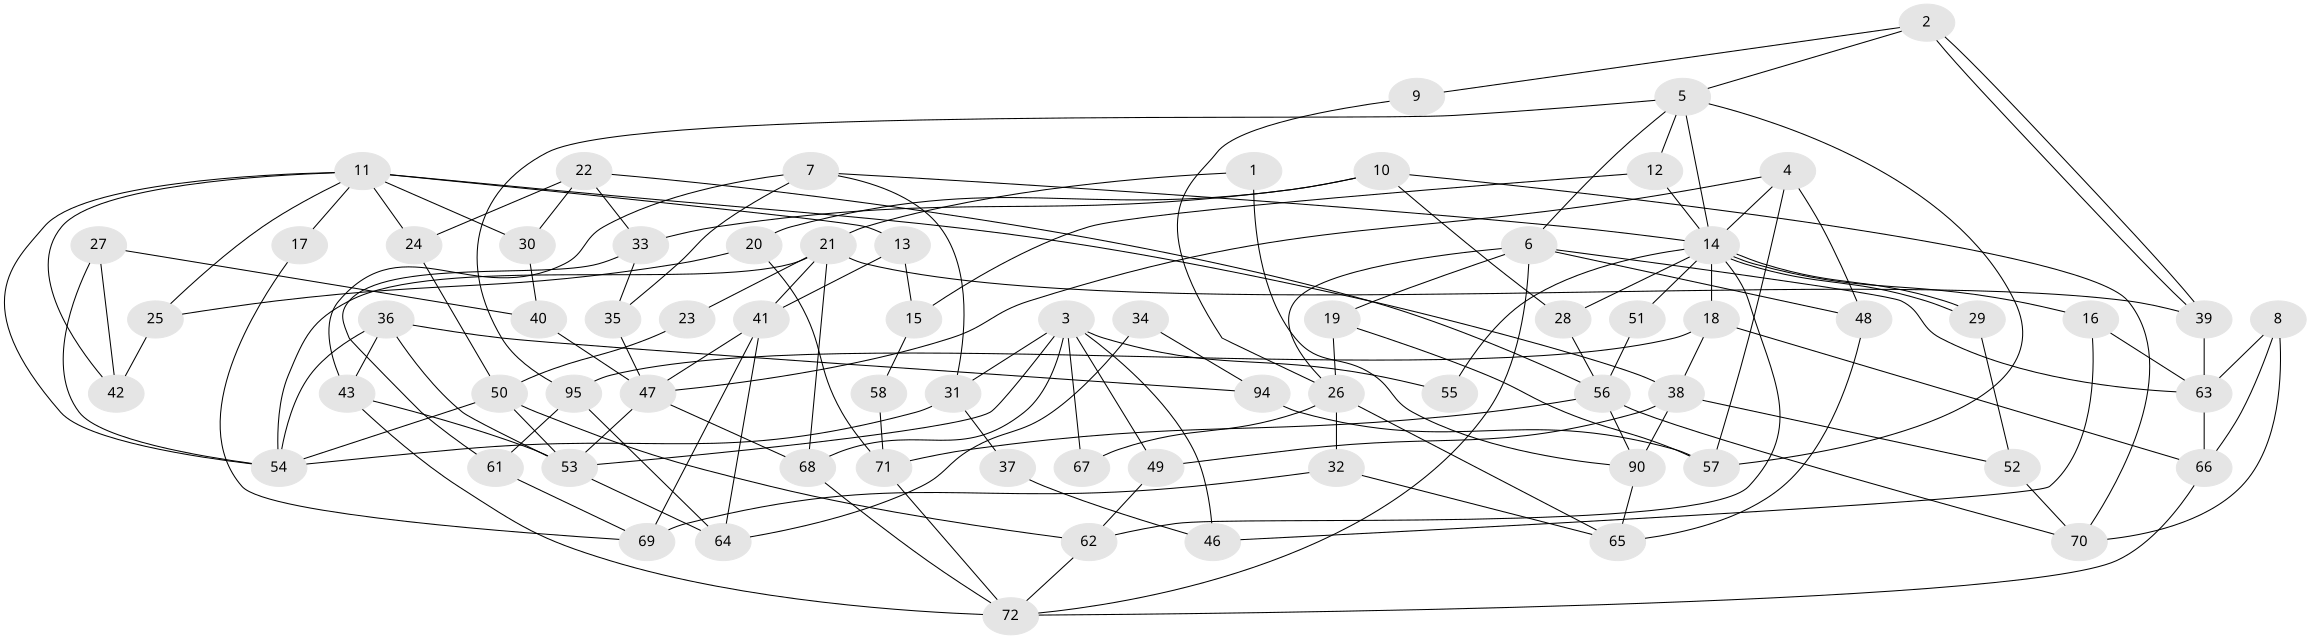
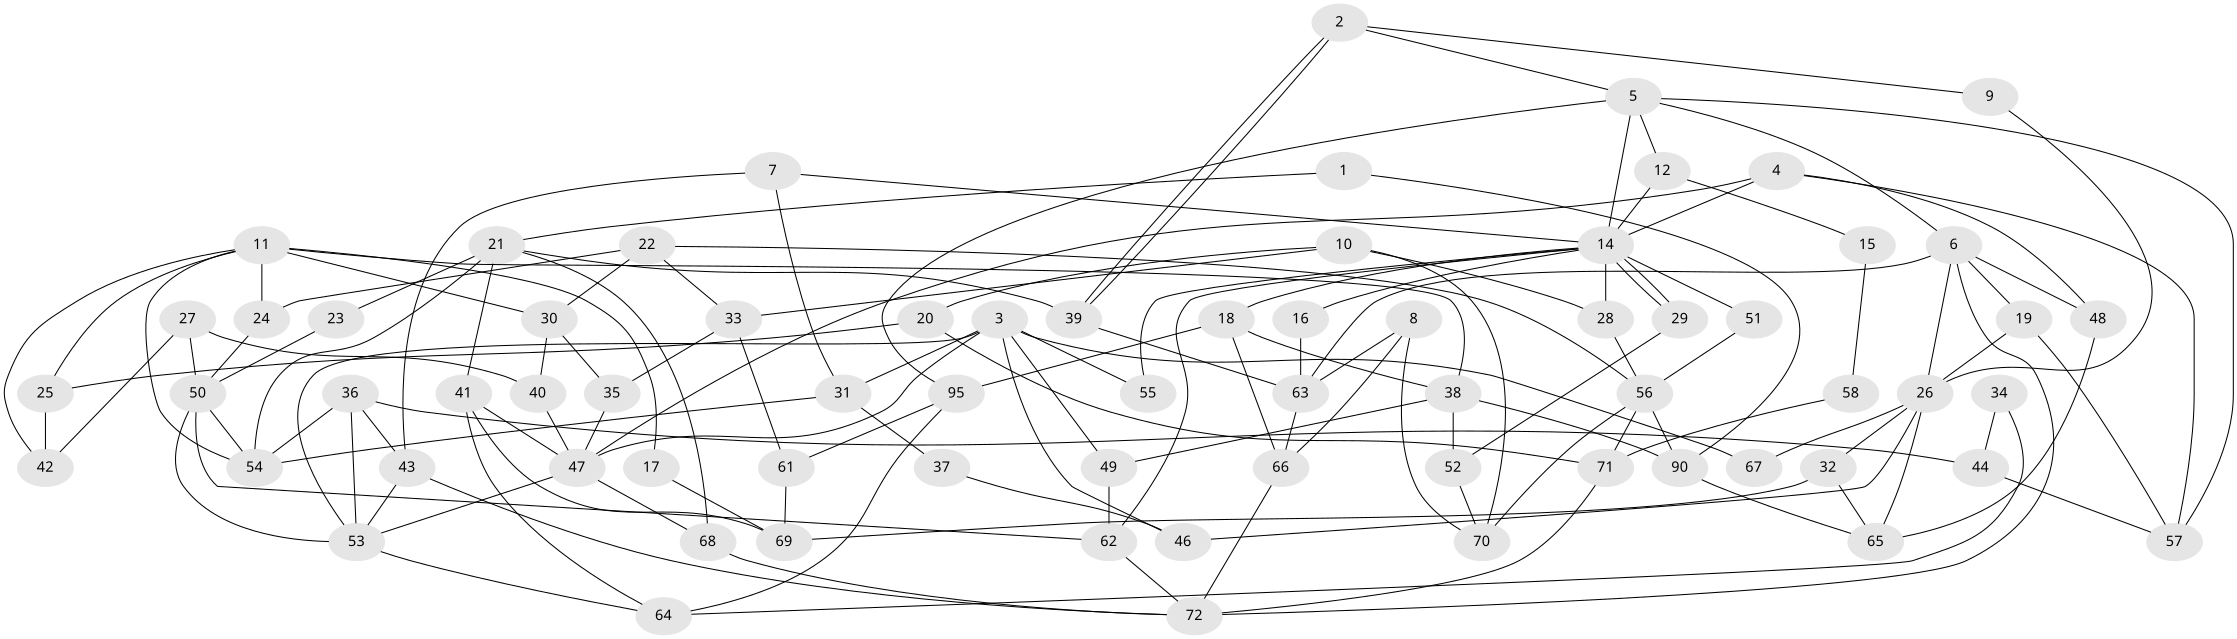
  graph {
    fontname="Noto Sans"
    node [color=gray90 fontname="Noto Sans" style=filled]
    edge [fontname="Noto Sans"]
    1
    21
    n3 [label=90]
    39
    54
    41
    23
    68
    65
    2
    5
    9
    14
    57
    6
    12
    n17 [label=95]
    26
    63
    3
    31
    46
    47
    49
    53
    55
    67
    37
    62
    64
    4
    48
    28
    16
    18
    29
    51
    19
    72
    15
    61
    32
    66
    7
    35
    43
    8
    70
    10
    20
    33
    25
    71
    56
    11
-   13
    17
    24
    30
    38
    42
    69
    50
    40
    52
    58
    22
    27
    34
-   44 [label=94]
+   44
    36
    1 -- 21
    1 -- n3
    21 -- 39
    21 -- 54
    21 -- 41
    21 -- 23
    21 -- 68
    n3 -- 65
    39 -- 63
    41 -- 47
    41 -- 64
    41 -- 69
    23 -- 50
    68 -- 72
    2 -- 39
    2 -- 39
    2 -- 5
    2 -- 9
    5 -- 14
    5 -- 57
    5 -- 6
    5 -- 12
    5 -- n17
    9 -- 26
    14 -- 55
    14 -- 62
    14 -- 28
    14 -- 16
    14 -- 18
    14 -- 29
    14 -- 29
    14 -- 51
    6 -- 26
    6 -- 63
    6 -- 48
    6 -- 19
    6 -- 72
    12 -- 14
    12 -- 15
    n17 -- 64
    n17 -- 61
    26 -- 65
-   16 -- 46
+   26 -- 46
    26 -- 67
    26 -- 32
    63 -- 66
    3 -- 31
    3 -- 46
-   3 -- 68
+   3 -- 47
    3 -- 49
    3 -- 53
    3 -- 55
    3 -- 67
    31 -- 54
    31 -- 37
    47 -- 68
    47 -- 53
    49 -- 62
    53 -- 64
    37 -- 46
    62 -- 72
    4 -- 14
    4 -- 57
    4 -- 47
    4 -- 48
    48 -- 65
    28 -- 56
    16 -- 63
    18 -- n17
    18 -- 66
    18 -- 38
    29 -- 52
    51 -- 56
    19 -- 57
    19 -- 26
    15 -- 58
    61 -- 69
    32 -- 65
    32 -- 69
    66 -- 72
    7 -- 14
    7 -- 31
-   7 -- 35
+   30 -- 35
    7 -- 43
    35 -- 47
    43 -- 53
    43 -- 72
    8 -- 63
    8 -- 66
    8 -- 70
    10 -- 28
    10 -- 70
    10 -- 20
    10 -- 33
    20 -- 25
    20 -- 71
    33 -- 61
    33 -- 35
    25 -- 42
    71 -- 72
    56 -- n3
    56 -- 70
    56 -- 71
    11 -- 54
    11 -- 25
-   11 -- 13
    11 -- 17
    11 -- 24
    11 -- 30
    11 -- 38
    11 -- 42
-   13 -- 41
-   13 -- 15
    17 -- 69
    24 -- 50
    30 -- 40
    38 -- n3
    38 -- 49
    38 -- 52
    50 -- 54
    50 -- 53
    50 -- 62
    40 -- 47
    52 -- 70
    58 -- 71
    22 -- 33
    22 -- 56
    22 -- 24
    22 -- 30
-   27 -- 54
+   27 -- 50
    27 -- 42
    27 -- 40
    34 -- 64
    34 -- 44
    44 -- 57
    36 -- 54
    36 -- 53
    36 -- 43
    36 -- 44
  }
